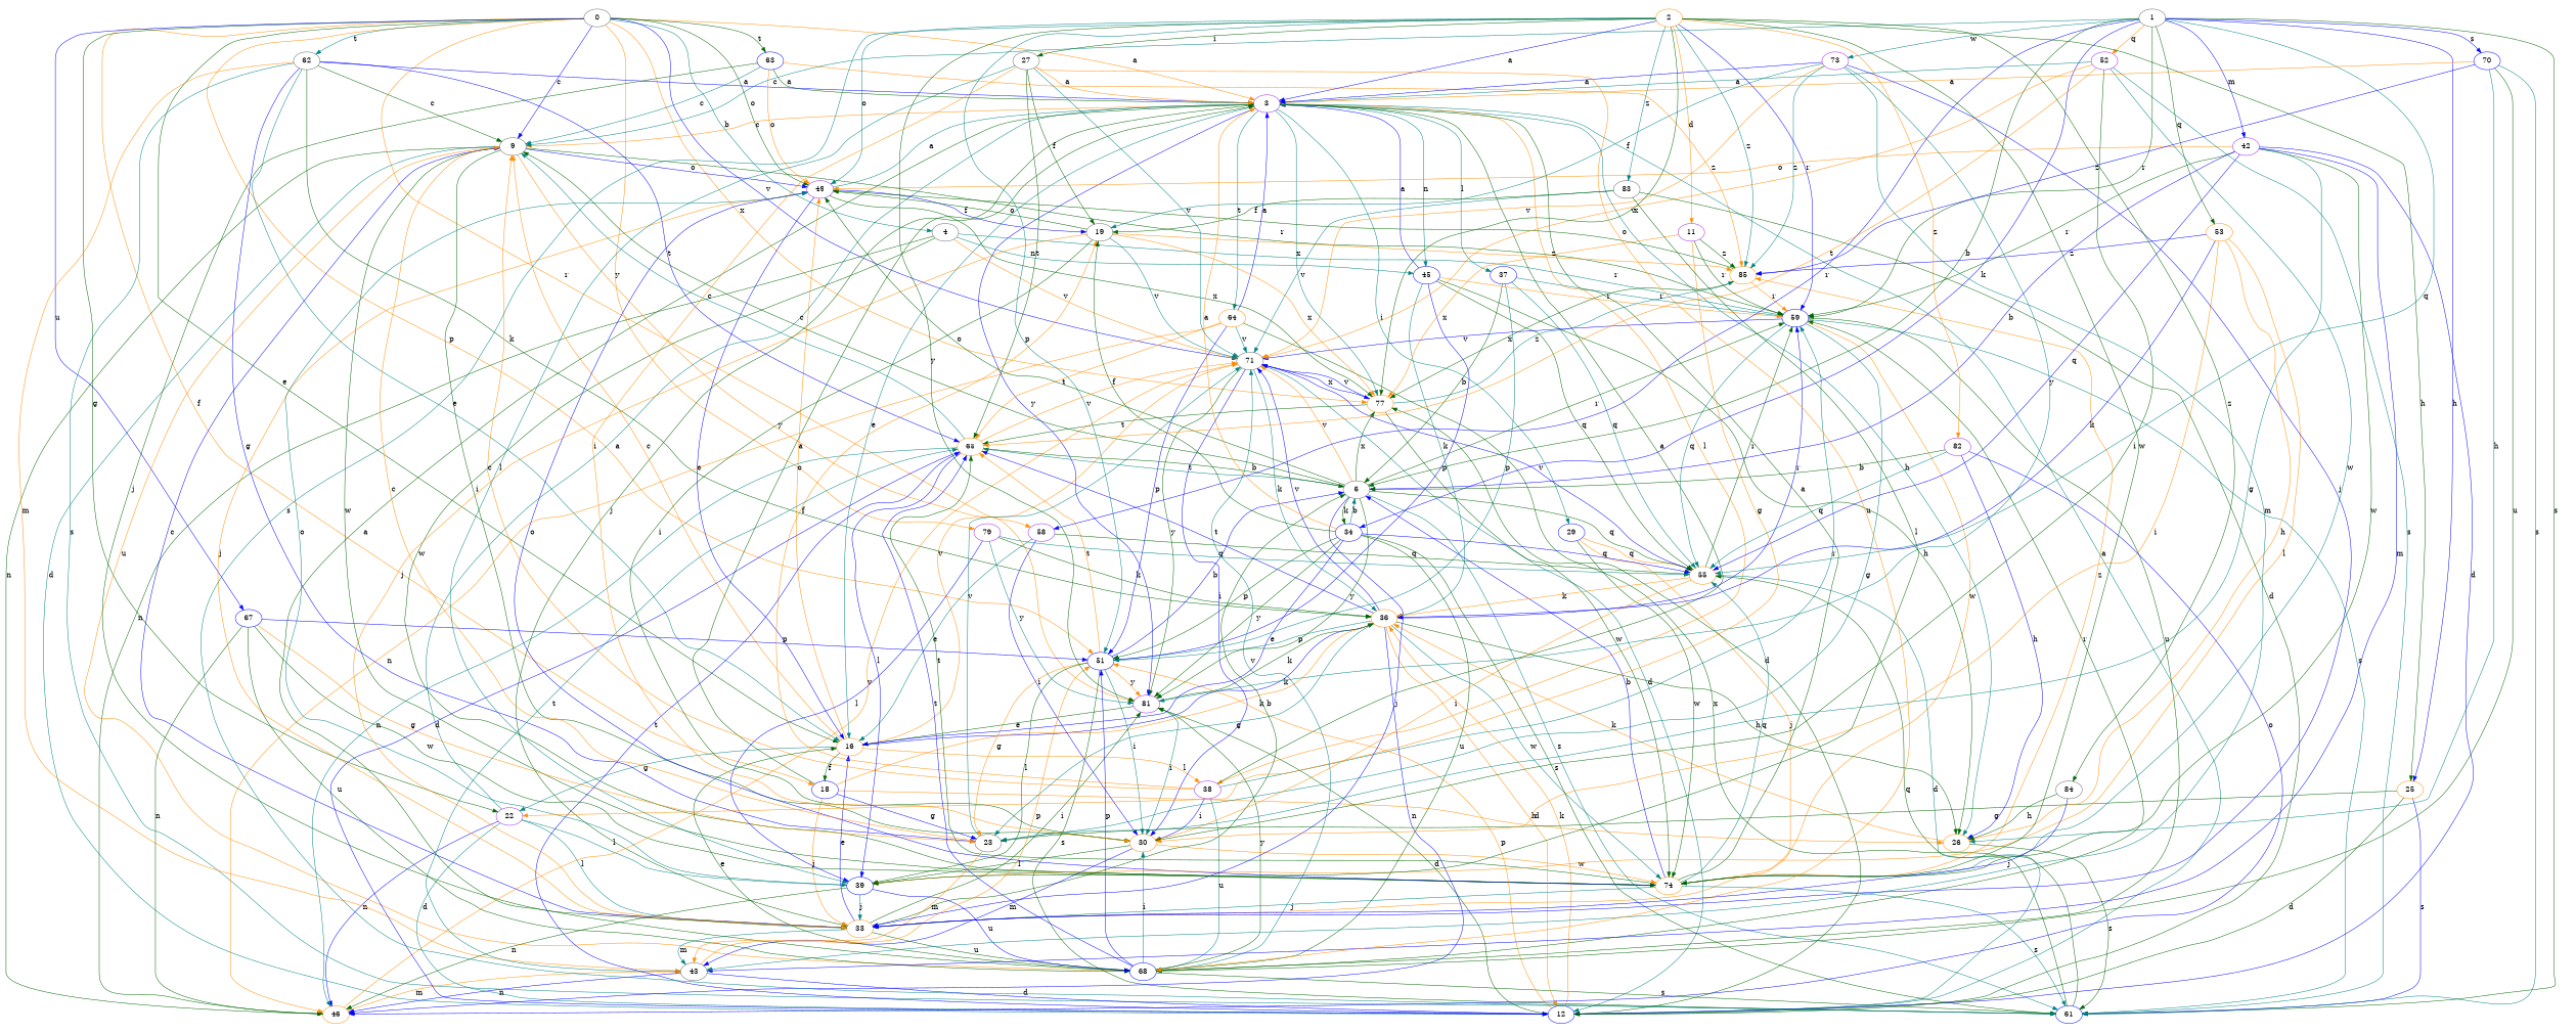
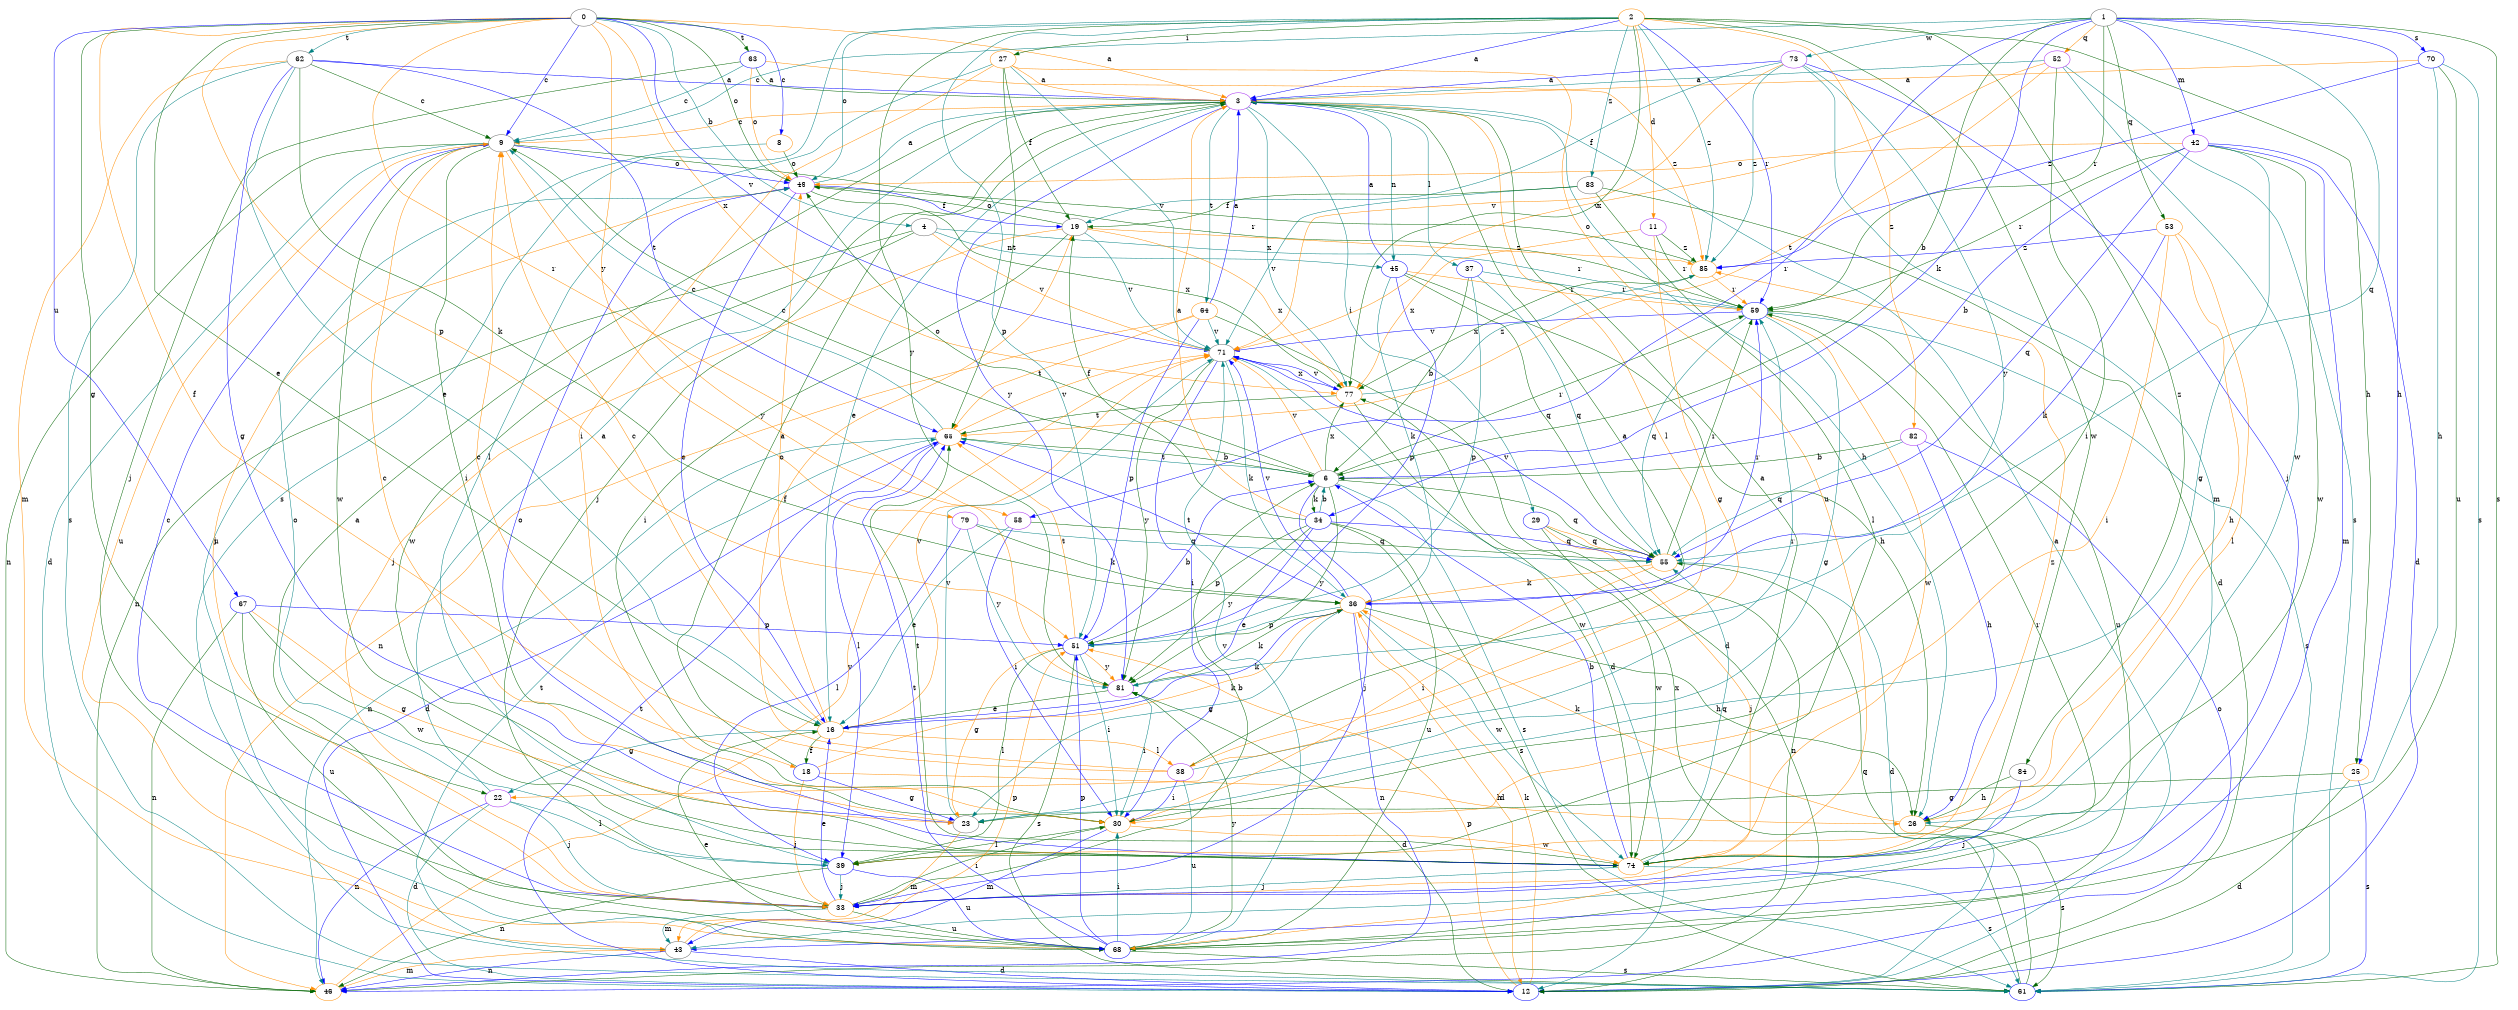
  strict digraph {
    node [color=darkorange]
    edge [color=darkgreen]
    0 [color=gray40]
    3 [color=purple]
    4 [color=gray40]
+   8
    9 [color=gray40]
    16
    18 [color=blue]
    22 [color=purple]
    49 [color=purple]
    51 [color=blue]
    58 [color=purple]
    62 [color=gray40]
    63 [color=blue]
    67 [color=blue]
    71 [color=gray40]
    77
    79 [color=purple]
    81 [color=purple]
    26
    29 [color=blue]
    33
    37 [color=blue]
    38 [color=purple]
    45 [color=blue]
    64
    59 [color=blue]
    74
    46
    68 [color=blue]
    12 [color=blue]
    30
    36
    23 [color=gray40]
    39 [color=blue]
    19 [color=gray40]
    6 [color=gray40]
    61 [color=blue]
    65
    55
    43 [color=gray40]
    85
    1 [color=gray40]
    25
    34 [color=blue]
    42 [color=purple]
    52 [color=purple]
    53
    n48 [color=blue label=70]
    73 [color=purple]
    2
    11 [color=purple]
-   27 [color=gray40]
+   27
    82 [color=purple]
    83 [color=gray40]
    84 [color=gray40]
    0 -> 3 [color=darkorange label=a]
    0 -> 4 [color=teal label=b]
+   0 -> 8 [color=blue label=c]
    0 -> 9 [color=blue label=c]
    0 -> 16 [label=e]
    0 -> 18 [color=darkorange label=f]
    0 -> 22 [label=g]
    0 -> 49 [label=o]
    0 -> 51 [color=darkorange label=p]
    0 -> 58 [color=darkorange label=r]
    0 -> 62 [color=teal label=t]
    0 -> 63 [label=t]
    0 -> 67 [color=blue label=u]
    0 -> 71 [color=blue label=v]
    0 -> 77 [color=darkorange label=x]
    0 -> 79 [color=darkorange label=y]
    3 -> 9 [color=darkorange label=c]
    3 -> 16 [color=teal label=e]
    3 -> 77 [color=teal label=x]
    3 -> 81 [color=blue label=y]
    3 -> 26 [color=teal label=h]
    3 -> 29 [color=teal label=i]
    3 -> 33 [label=j]
    3 -> 37 [color=teal label=l]
    3 -> 38 [color=darkorange label=l]
    3 -> 45 [color=teal label=n]
    3 -> 64 [color=teal label=t]
    4 -> 71 [color=darkorange label=v]
    4 -> 45 [color=teal label=n]
    4 -> 59 [color=teal label=r]
    4 -> 74 [label=w]
    4 -> 46 [label=n]
+   8 -> 49 [label=o]
+   8 -> 68 [color=teal label=u]
    9 -> 49 [color=blue label=o]
    9 -> 81 [color=darkorange label=y]
    9 -> 59 [label=r]
    9 -> 74 [label=w]
    9 -> 46 [label=n]
    9 -> 68 [color=darkorange label=u]
    9 -> 12 [color=teal label=d]
    9 -> 30 [label=i]
    16 -> 9 [color=darkorange label=c]
    16 -> 18 [label=f]
    16 -> 22 [color=teal label=g]
    16 -> 49 [color=darkorange label=o]
    16 -> 71 [color=darkorange label=v]
    16 -> 38 [color=darkorange label=l]
    16 -> 36 [color=blue label=k]
    18 -> 3 [label=a]
    18 -> 26 [color=darkorange label=h]
    18 -> 33 [color=darkorange label=j]
    18 -> 36 [color=darkorange label=k]
    18 -> 23 [color=blue label=g]
    22 -> 3 [color=teal label=a]
-   22 -> 33 [color=teal label=l]
+   22 -> 33 [color=teal label=j]
    22 -> 46 [color=blue label=n]
    22 -> 12 [color=teal label=d]
    22 -> 39 [color=teal label=l]
    49 -> 3 [color=teal label=a]
    49 -> 16 [color=blue label=e]
    49 -> 77 [label=x]
    49 -> 33 [color=darkorange label=j]
    49 -> 19 [color=blue label=f]
    51 -> 81 [color=darkorange label=y]
    51 -> 30 [color=teal label=i]
    51 -> 23 [color=darkorange label=g]
    51 -> 39 [label=l]
    51 -> 6 [color=blue label=b]
    51 -> 61 [label=s]
    51 -> 65 [color=darkorange label=t]
    58 -> 16 [color=teal label=e]
    58 -> 30 [color=blue label=i]
    58 -> 55 [label=q]
    62 -> 3 [color=blue label=a]
    62 -> 9 [label=c]
    62 -> 16 [color=teal label=e]
    62 -> 36 [label=k]
    62 -> 23 [color=blue label=g]
    62 -> 61 [color=teal label=s]
    62 -> 65 [color=blue label=t]
    62 -> 43 [color=darkorange label=m]
    63 -> 3 [label=a]
    63 -> 9 [color=teal label=c]
    63 -> 49 [color=darkorange label=o]
    63 -> 33 [label=j]
    63 -> 85 [color=darkorange label=z]
    67 -> 51 [color=blue label=p]
    67 -> 74 [label=w]
    67 -> 46 [label=n]
    67 -> 68 [label=u]
    67 -> 23 [color=darkorange label=g]
    71 -> 77 [color=blue label=x]
    71 -> 81 [label=y]
    71 -> 12 [color=teal label=d]
    71 -> 30 [color=blue label=i]
    71 -> 36 [color=teal label=k]
    77 -> 71 [color=blue label=v]
    77 -> 74 [label=w]
    77 -> 65 [label=t]
    77 -> 85 [color=teal label=z]
    79 -> 81 [color=teal label=y]
    79 -> 36 [label=k]
    79 -> 39 [color=blue label=l]
    79 -> 55 [color=teal label=q]
    81 -> 16 [label=e]
    81 -> 30 [color=teal label=i]
    81 -> 36 [label=k]
    26 -> 36 [color=darkorange label=k]
    26 -> 61 [label=s]
    29 -> 33 [color=darkorange label=j]
    29 -> 74 [label=w]
+   29 -> 46 [label=n]
    29 -> 55 [color=darkorange label=q]
    33 -> 9 [color=blue label=c]
    33 -> 16 [color=blue label=e]
    33 -> 68 [label=u]
-   33 -> 81 [label=i]
+   33 -> 30 [label=i]
    33 -> 6 [label=b]
    33 -> 43 [color=teal label=m]
    37 -> 51 [color=teal label=p]
    37 -> 59 [color=teal label=r]
    37 -> 6 [label=b]
    37 -> 55 [color=teal label=q]
    38 -> 3 [label=a]
    38 -> 9 [color=darkorange label=c]
    38 -> 59 [color=teal label=r]
    38 -> 68 [color=teal label=u]
    38 -> 30 [color=blue label=i]
    38 -> 19 [color=darkorange label=f]
    45 -> 3 [color=blue label=a]
    45 -> 51 [color=blue label=p]
    45 -> 26 [label=h]
    45 -> 59 [color=darkorange label=r]
    45 -> 36 [color=teal label=k]
    45 -> 55 [label=q]
    64 -> 3 [color=blue label=a]
    64 -> 51 [color=blue label=p]
    64 -> 71 [color=teal label=v]
    64 -> 46 [color=darkorange label=n]
    64 -> 12 [label=d]
    64 -> 65 [color=darkorange label=t]
    59 -> 71 [color=blue label=v]
    59 -> 74 [color=darkorange label=w]
    59 -> 68 [label=u]
    59 -> 23 [color=teal label=g]
    59 -> 61 [color=teal label=s]
    59 -> 55 [color=teal label=q]
    74 -> 3 [label=a]
    74 -> 49 [color=blue label=o]
    74 -> 33 [color=teal label=j]
    74 -> 6 [color=blue label=b]
    74 -> 61 [color=teal label=s]
    74 -> 65 [label=t]
    74 -> 55 [color=teal label=q]
    74 -> 85 [color=darkorange label=z]
    46 -> 71 [color=darkorange label=v]
    46 -> 43 [color=darkorange label=m]
    68 -> 3 [label=a]
    68 -> 16 [label=e]
    68 -> 51 [color=blue label=p]
    68 -> 71 [color=teal label=v]
    68 -> 81 [label=y]
    68 -> 59 [label=r]
    68 -> 30 [color=teal label=i]
    68 -> 61 [label=s]
    68 -> 65 [color=blue label=t]
    12 -> 3 [color=teal label=a]
    12 -> 51 [color=darkorange label=p]
    12 -> 81 [label=d]
    12 -> 36 [color=darkorange label=k]
    12 -> 65 [color=blue label=t]
    30 -> 74 [color=darkorange label=w]
    30 -> 39 [label=l]
    30 -> 43 [color=blue label=m]
    36 -> 51 [color=teal label=p]
    36 -> 71 [color=blue label=v]
    36 -> 26 [label=h]
    36 -> 59 [color=blue label=r]
    36 -> 74 [color=teal label=w]
    36 -> 46 [color=blue label=n]
    36 -> 12 [color=darkorange label=d]
    36 -> 23 [color=teal label=g]
    36 -> 65 [color=blue label=t]
    23 -> 9 [color=darkorange label=c]
    23 -> 71 [color=teal label=v]
    23 -> 43 [color=darkorange label=m]
    39 -> 49 [color=teal label=o]
    39 -> 33 [color=teal label=j]
    39 -> 46 [label=n]
    39 -> 68 [color=blue label=u]
    19 -> 49 [label=o]
    19 -> 71 [color=teal label=v]
    19 -> 77 [color=darkorange label=x]
    19 -> 33 [color=darkorange label=j]
    19 -> 30 [label=i]
    19 -> 85 [color=darkorange label=z]
    6 -> 9 [label=c]
    6 -> 49 [label=o]
    6 -> 71 [color=darkorange label=v]
    6 -> 77 [label=x]
    6 -> 81 [label=y]
    6 -> 33 [color=blue label=j]
    6 -> 59 [label=r]
    6 -> 61 [color=teal label=s]
    6 -> 65 [color=teal label=t]
    6 -> 55 [label=q]
    6 -> 34 [label=k]
    61 -> 77 [label=x]
    61 -> 55 [label=q]
    65 -> 9 [color=teal label=c]
    65 -> 71 [color=darkorange label=v]
    65 -> 46 [color=teal label=n]
    65 -> 12 [color=blue label=d]
    65 -> 39 [color=blue label=l]
    65 -> 6 [label=b]
    55 -> 71 [color=blue label=v]
    55 -> 59 [label=r]
    55 -> 12 [color=teal label=d]
    55 -> 30 [color=darkorange label=i]
    55 -> 36 [color=darkorange label=k]
    43 -> 51 [color=darkorange label=p]
    43 -> 46 [color=blue label=n]
    43 -> 12 [color=blue label=d]
    43 -> 65 [color=teal label=t]
    85 -> 49 [label=o]
    85 -> 77 [label=x]
    85 -> 59 [color=darkorange label=r]
    1 -> 9 [color=teal label=c]
    1 -> 58 [color=blue label=r]
    1 -> 59 [label=r]
    1 -> 6 [label=b]
    1 -> 61 [label=s]
    1 -> 55 [color=teal label=q]
    1 -> 25 [color=blue label=h]
    1 -> 34 [color=blue label=k]
    1 -> 42 [color=blue label=m]
    1 -> 52 [color=darkorange label=q]
    1 -> 53 [label=q]
    1 -> n48 [color=blue label=s]
    1 -> 73 [color=teal label=w]
    25 -> 12 [label=d]
    25 -> 23 [label=g]
    25 -> 61 [color=blue label=s]
    34 -> 3 [color=darkorange label=a]
    34 -> 16 [color=blue label=e]
    34 -> 51 [label=p]
    34 -> 81 [label=y]
    34 -> 68 [label=u]
    34 -> 19 [label=f]
    34 -> 6 [color=teal label=b]
    34 -> 61 [label=s]
    34 -> 55 [color=blue label=q]
    42 -> 49 [color=darkorange label=o]
    42 -> 59 [label=r]
    42 -> 74 [label=w]
    42 -> 12 [color=blue label=d]
    42 -> 23 [color=teal label=g]
    42 -> 6 [color=blue label=b]
    42 -> 55 [color=blue label=q]
    42 -> 43 [color=blue label=m]
    52 -> 3 [color=teal label=a]
    52 -> 71 [color=darkorange label=v]
    52 -> 74 [color=teal label=w]
    52 -> 30 [label=i]
    52 -> 61 [color=teal label=s]
    52 -> 65 [color=darkorange label=t]
    53 -> 26 [color=darkorange label=h]
    53 -> 30 [color=darkorange label=i]
    53 -> 36 [color=blue label=k]
    53 -> 39 [color=darkorange label=l]
    53 -> 85 [color=blue label=z]
    n48 -> 3 [color=darkorange label=a]
    n48 -> 26 [color=teal label=h]
    n48 -> 68 [label=u]
    n48 -> 61 [color=teal label=s]
    n48 -> 85 [color=blue label=z]
    73 -> 3 [color=blue label=a]
    73 -> 71 [color=darkorange label=v]
    73 -> 81 [color=teal label=y]
    73 -> 33 [color=blue label=j]
    73 -> 19 [color=teal label=f]
    73 -> 43 [color=teal label=m]
    73 -> 85 [color=teal label=z]
    2 -> 3 [color=blue label=a]
    2 -> 49 [color=teal label=o]
    2 -> 51 [color=teal label=p]
    2 -> 77 [label=x]
    2 -> 81 [label=y]
    2 -> 59 [color=blue label=r]
    2 -> 74 [label=w]
    2 -> 61 [color=teal label=s]
    2 -> 85 [color=teal label=z]
    2 -> 25 [label=h]
    2 -> 11 [color=darkorange label=d]
    2 -> 27 [label=i]
    2 -> 82 [color=darkorange label=z]
    2 -> 83 [color=teal label=z]
    2 -> 84 [label=z]
    11 -> 22 [color=darkorange label=g]
    11 -> 77 [color=darkorange label=x]
    11 -> 59 [label=r]
    11 -> 85 [label=z]
    27 -> 3 [color=darkorange label=a]
    27 -> 71 [color=teal label=v]
    27 -> 68 [color=darkorange label=u]
    27 -> 30 [color=darkorange label=i]
    27 -> 39 [color=teal label=l]
    27 -> 19 [label=f]
    27 -> 65 [label=t]
    82 -> 26 [color=blue label=h]
    82 -> 46 [color=blue label=o]
    82 -> 6 [label=b]
    82 -> 55 [color=teal label=q]
    83 -> 71 [color=teal label=v]
    83 -> 12 [label=d]
    83 -> 39 [label=l]
    83 -> 19 [label=f]
    84 -> 26 [label=h]
    84 -> 33 [color=blue label=j]
  }
